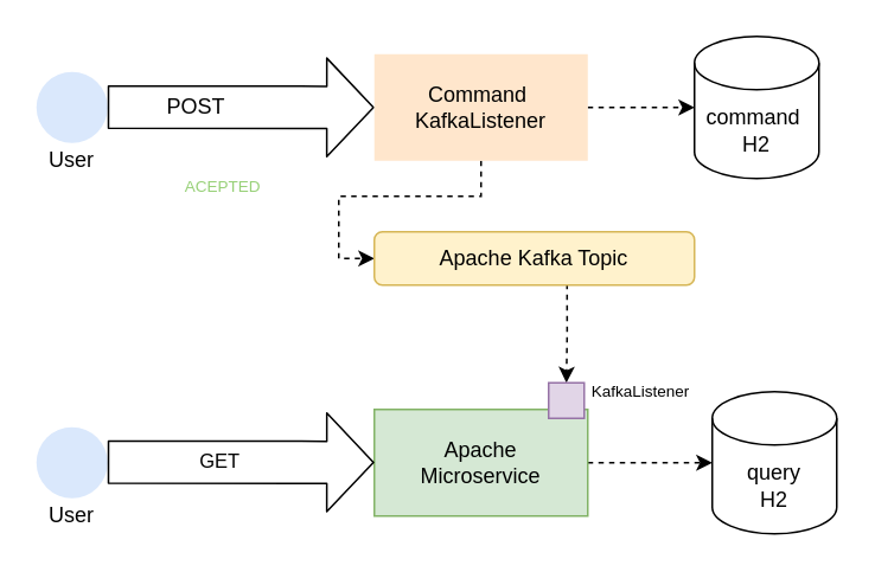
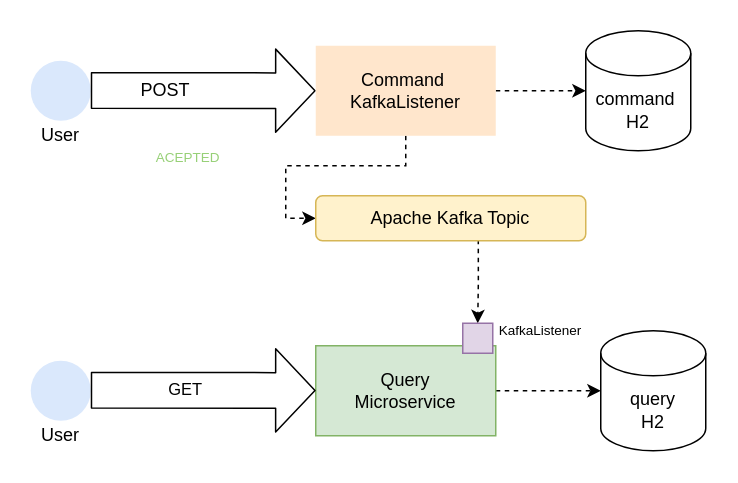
  <mxCell id="0" />
  <mxCell id="1" parent="0" />
  <mxCell id="2" value="" style="ellipse;whiteSpace=wrap;html=1;fillColor=#dae8fc;strokeColor=none;" vertex="1" parent="1"><mxGeometry x="20" y="40" width="40" height="40" as="geometry" /></mxCell>
  <mxCell id="3" value="User" style="text;html=1;strokeColor=none;fillColor=none;align=center;verticalAlign=middle;whiteSpace=wrap;rounded=0;" vertex="1" parent="1"><mxGeometry x="20" y="80" width="40" height="20" as="geometry" /></mxCell>
  <mxCell id="4" value="POST" style="text;html=1;strokeColor=none;fillColor=none;align=center;verticalAlign=middle;whiteSpace=wrap;rounded=0;" vertex="1" parent="1"><mxGeometry x="90" y="50" width="40" height="20" as="geometry" /></mxCell>
  <mxCell id="5" value="" style="shape=flexArrow;endArrow=classic;html=1;endWidth=30.698;endSize=8.412;width=23.721;" edge="1" parent="1" target="8"><mxGeometry width="50" height="50" relative="1" as="geometry"><mxPoint x="60" y="59.88" as="sourcePoint" /><mxPoint x="180" y="59.88" as="targetPoint" /></mxGeometry></mxCell>
  <mxCell id="6" style="edgeStyle=orthogonalEdgeStyle;rounded=0;orthogonalLoop=1;jettySize=auto;html=1;exitX=1;exitY=0.5;exitDx=0;exitDy=0;entryX=0;entryY=0.5;entryDx=0;entryDy=0;entryPerimeter=0;dashed=1;" edge="1" parent="1" source="8" target="9"><mxGeometry relative="1" as="geometry" /></mxCell>
  <mxCell id="7" style="edgeStyle=orthogonalEdgeStyle;rounded=0;orthogonalLoop=1;jettySize=auto;html=1;exitX=0.5;exitY=1;exitDx=0;exitDy=0;entryX=0;entryY=0.5;entryDx=0;entryDy=0;dashed=1;" edge="1" parent="1" source="8" target="11"><mxGeometry relative="1" as="geometry" /></mxCell>
  <mxCell id="8" value="Command&amp;nbsp;&lt;br&gt;KafkaListener" style="rounded=0;whiteSpace=wrap;html=1;fillColor=#ffe6cc;strokeColor=none;" vertex="1" parent="1"><mxGeometry x="210" y="30" width="120" height="60" as="geometry" /></mxCell>
  <mxCell id="9" value="command&amp;nbsp;&lt;br&gt;H2" style="shape=cylinder3;whiteSpace=wrap;html=1;boundedLbl=1;backgroundOutline=1;size=15;" vertex="1" parent="1"><mxGeometry x="390" y="20" width="70" height="80" as="geometry" /></mxCell>
  <mxCell id="10" style="edgeStyle=orthogonalEdgeStyle;rounded=0;orthogonalLoop=1;jettySize=auto;html=1;exitX=0.602;exitY=0.978;exitDx=0;exitDy=0;entryX=0.5;entryY=0;entryDx=0;entryDy=0;dashed=1;exitPerimeter=0;" edge="1" parent="1" source="11" target="15"><mxGeometry relative="1" as="geometry" /></mxCell>
  <mxCell id="11" value="Apache Kafka Topic" style="rounded=1;whiteSpace=wrap;html=1;fillColor=#fff2cc;strokeColor=#d6b656;" vertex="1" parent="1"><mxGeometry x="210" y="130" width="180" height="30" as="geometry" /></mxCell>
  <mxCell id="12" value="" style="shape=image;verticalLabelPosition=bottom;labelBackgroundColor=#ffffff;verticalAlign=top;aspect=fixed;imageAspect=0;image=https://cdn.icon-icons.com/icons2/2248/PNG/512/apache_kafka_icon_138937.png;" vertex="1" parent="1"><mxGeometry x="390" y="130" width="32" height="32" as="geometry" /></mxCell>
  <mxCell id="13" style="edgeStyle=orthogonalEdgeStyle;rounded=0;orthogonalLoop=1;jettySize=auto;html=1;exitX=1;exitY=0.5;exitDx=0;exitDy=0;entryX=0;entryY=0.5;entryDx=0;entryDy=0;entryPerimeter=0;dashed=1;" edge="1" parent="1" source="14" target="17"><mxGeometry relative="1" as="geometry" /></mxCell>
- <mxCell id="14" value="Apache&lt;br&gt;Microservice" style="rounded=0;whiteSpace=wrap;html=1;fillColor=#d5e8d4;strokeColor=#82b366;" vertex="1" parent="1"><mxGeometry x="210" y="230" width="120" height="60" as="geometry" /></mxCell>
+ <mxCell id="14" value="Query&lt;br&gt;Microservice" style="rounded=0;whiteSpace=wrap;html=1;fillColor=#d5e8d4;strokeColor=#82b366;" vertex="1" parent="1"><mxGeometry x="210" y="230" width="120" height="60" as="geometry" /></mxCell>
  <mxCell id="15" value="" style="rounded=0;whiteSpace=wrap;html=1;fillColor=#e1d5e7;strokeColor=#9673a6;" vertex="1" parent="1"><mxGeometry x="308" y="215" width="20" height="20" as="geometry" /></mxCell>
  <mxCell id="16" value="KafkaListener" style="text;html=1;strokeColor=none;fillColor=none;align=center;verticalAlign=middle;whiteSpace=wrap;rounded=0;fontSize=9;" vertex="1" parent="1"><mxGeometry x="340" y="210" width="40" height="20" as="geometry" /></mxCell>
  <mxCell id="17" value="query&lt;br&gt;H2" style="shape=cylinder3;whiteSpace=wrap;html=1;boundedLbl=1;backgroundOutline=1;size=15;" vertex="1" parent="1"><mxGeometry x="400" y="220" width="70" height="80" as="geometry" /></mxCell>
  <mxCell id="18" value="" style="ellipse;whiteSpace=wrap;html=1;fillColor=#dae8fc;strokeColor=none;" vertex="1" parent="1"><mxGeometry x="20" y="240" width="40" height="40" as="geometry" /></mxCell>
  <mxCell id="19" value="User" style="text;html=1;strokeColor=none;fillColor=none;align=center;verticalAlign=middle;whiteSpace=wrap;rounded=0;" vertex="1" parent="1"><mxGeometry x="20" y="280" width="40" height="20" as="geometry" /></mxCell>
  <mxCell id="20" value="" style="shape=flexArrow;endArrow=classic;html=1;endWidth=30.698;endSize=8.412;width=23.721;" edge="1" parent="1"><mxGeometry width="50" height="50" relative="1" as="geometry"><mxPoint x="60" y="259.71" as="sourcePoint" /><mxPoint x="210" y="259.796" as="targetPoint" /></mxGeometry></mxCell>
  <mxCell id="21" value="GET" style="edgeLabel;html=1;align=center;verticalAlign=middle;resizable=0;points=[];" vertex="1" connectable="0" parent="20"><mxGeometry x="-0.171" y="1" relative="1" as="geometry"><mxPoint as="offset" /></mxGeometry></mxCell>
  <mxCell id="22" value="&lt;font color=&quot;#97d077&quot;&gt;ACEPTED&lt;/font&gt;" style="text;html=1;strokeColor=none;fillColor=none;align=center;verticalAlign=middle;whiteSpace=wrap;rounded=0;fontSize=9;" vertex="1" parent="1"><mxGeometry x="105" y="95" width="40" height="20" as="geometry" /></mxCell>
